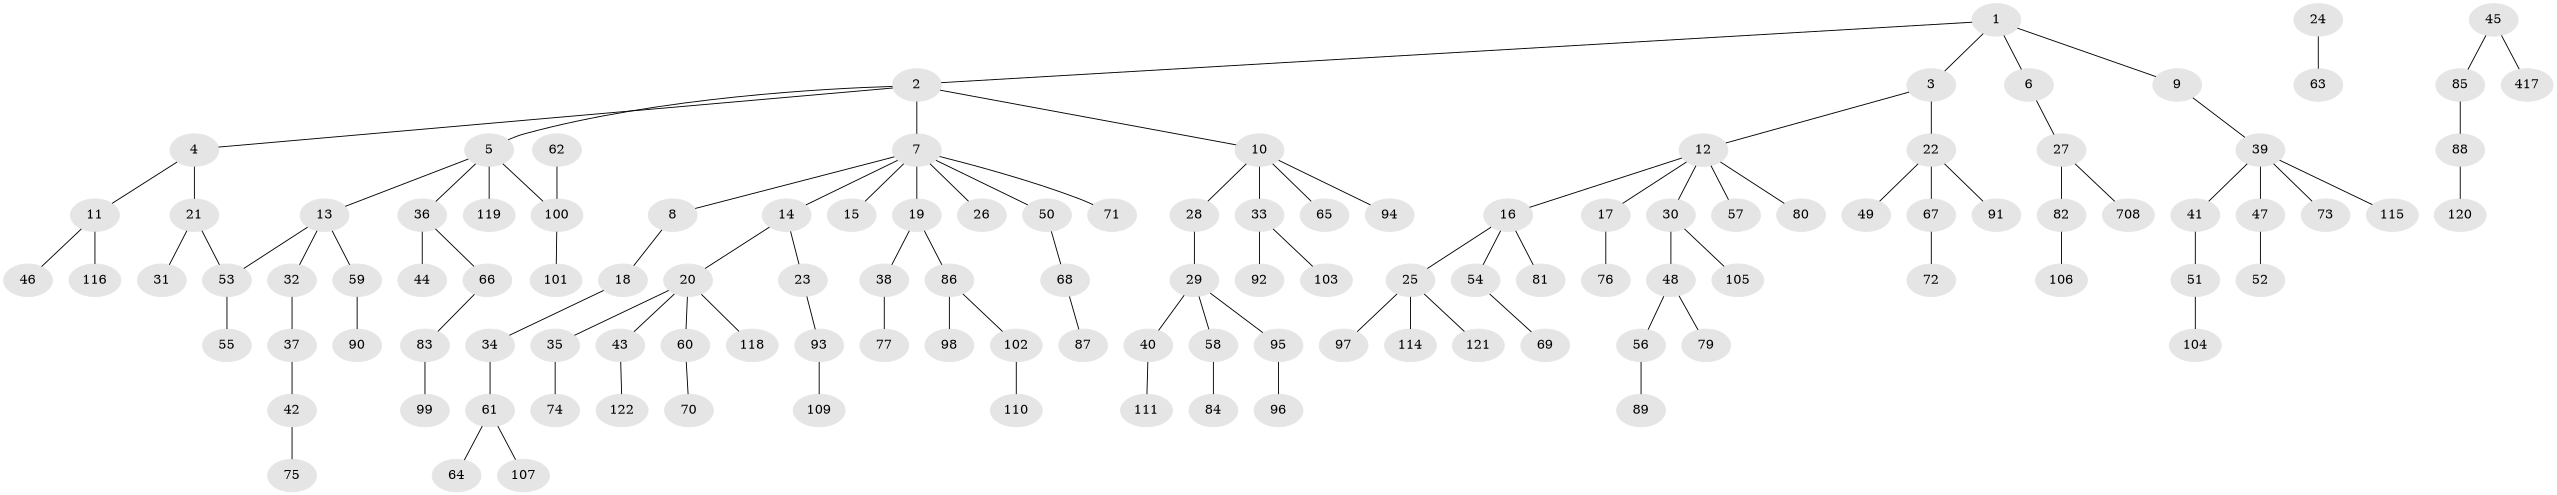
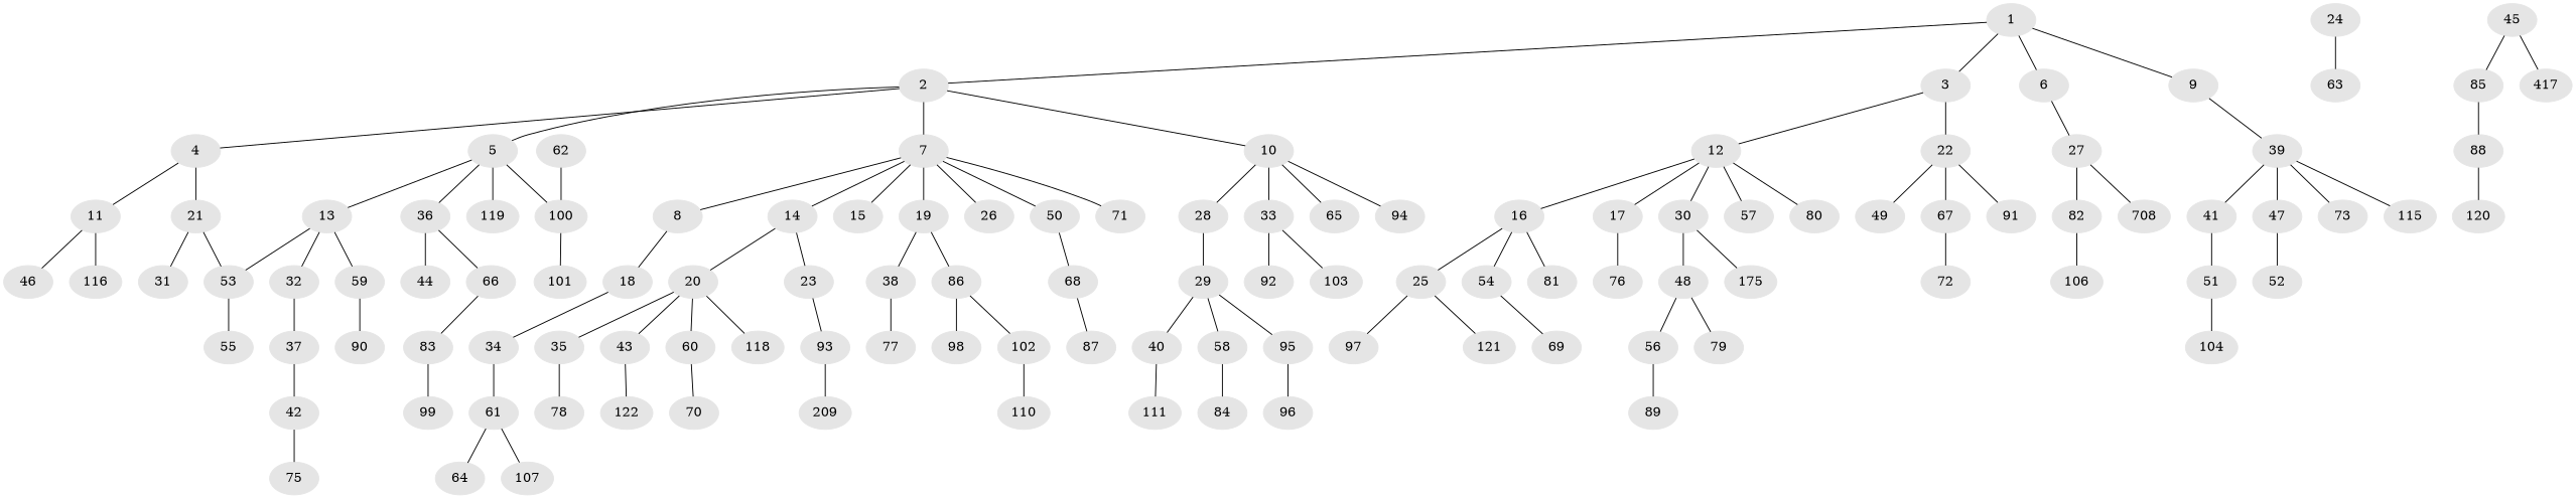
  graph {
    node [color=gray90 style=filled]
    1
    2
    3
    6
    9
    4
    5
    7
    10
    12
    22
    27
    39
    11
    21
    13
    36
    119
    100
    8
    14
    15
    19
    26
    50
    71
    28
    33
    65
    94
    16
    17
    30
    57
    80
    49
    67
    91
    46
    116
    31
    53
    32
    59
    44
    66
    62
    82
    n49 [label=708]
    18
    20
    23
    38
    86
    68
    34
    41
    47
    73
    115
    29
    92
    103
    25
    54
    81
    76
    48
-   105
+   105 [label=175]
    24
    63
    37
    90
    35
    43
    60
    118
    93
    97
-   114
    121
    69
    61
    77
    98
    102
-   74
+   74 [label=78]
    122
    70
    55
    72
-   109
+   109 [label=209]
    106
    40
    58
    95
    111
    84
    96
    56
    79
    42
    64
    107
    83
    75
    51
    52
    104
    45
    85
    n112 [label=417]
    88
    89
    87
    101
    99
    120
    110
    1 -- 2
    1 -- 3
    1 -- 6
    1 -- 9
    2 -- 4
    2 -- 5
    2 -- 7
    2 -- 10
    3 -- 12
    3 -- 22
    6 -- 27
    9 -- 39
    4 -- 11
    4 -- 21
    5 -- 13
    5 -- 36
    5 -- 119
    5 -- 100
    7 -- 8
    7 -- 14
    7 -- 15
    7 -- 19
    7 -- 26
    7 -- 50
    7 -- 71
    10 -- 28
    10 -- 33
    10 -- 65
    10 -- 94
    12 -- 16
    12 -- 17
    12 -- 30
    12 -- 57
    12 -- 80
    22 -- 49
    22 -- 67
    22 -- 91
    27 -- 82
    27 -- n49
    39 -- 41
    39 -- 47
    39 -- 73
    39 -- 115
    11 -- 46
    11 -- 116
    21 -- 31
    21 -- 53
    13 -- 53
    13 -- 32
    13 -- 59
    36 -- 44
    36 -- 66
    100 -- 101
    8 -- 18
    14 -- 20
    14 -- 23
    19 -- 38
    19 -- 86
    50 -- 68
    28 -- 29
    33 -- 92
    33 -- 103
    16 -- 25
    16 -- 54
    16 -- 81
    17 -- 76
    30 -- 48
    30 -- 105
    67 -- 72
    53 -- 55
    32 -- 37
    59 -- 90
    66 -- 83
    62 -- 100
    82 -- 106
    18 -- 34
    20 -- 35
    20 -- 43
    20 -- 60
    20 -- 118
    23 -- 93
    38 -- 77
    86 -- 98
    86 -- 102
    68 -- 87
    34 -- 61
    41 -- 51
    47 -- 52
    29 -- 40
    29 -- 58
    29 -- 95
    25 -- 97
-   25 -- 114
    25 -- 121
    54 -- 69
    48 -- 56
    48 -- 79
    24 -- 63
    37 -- 42
    35 -- 74
    43 -- 122
    60 -- 70
    93 -- 109
    61 -- 64
    61 -- 107
    102 -- 110
    40 -- 111
    58 -- 84
    95 -- 96
    56 -- 89
    42 -- 75
    83 -- 99
    51 -- 104
    45 -- 85
    45 -- n112
    85 -- 88
    88 -- 120
  }
